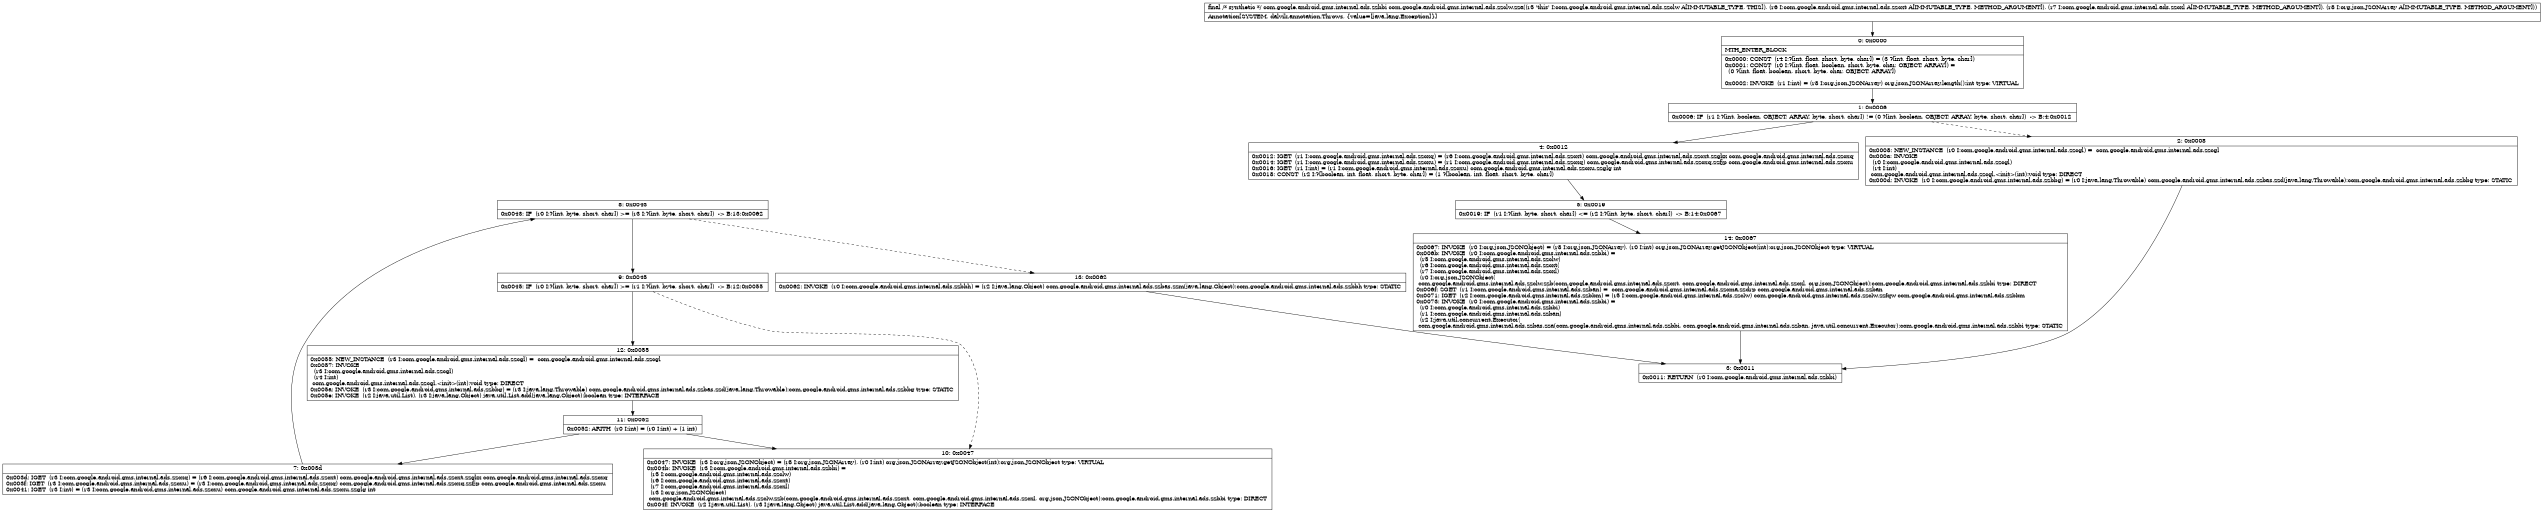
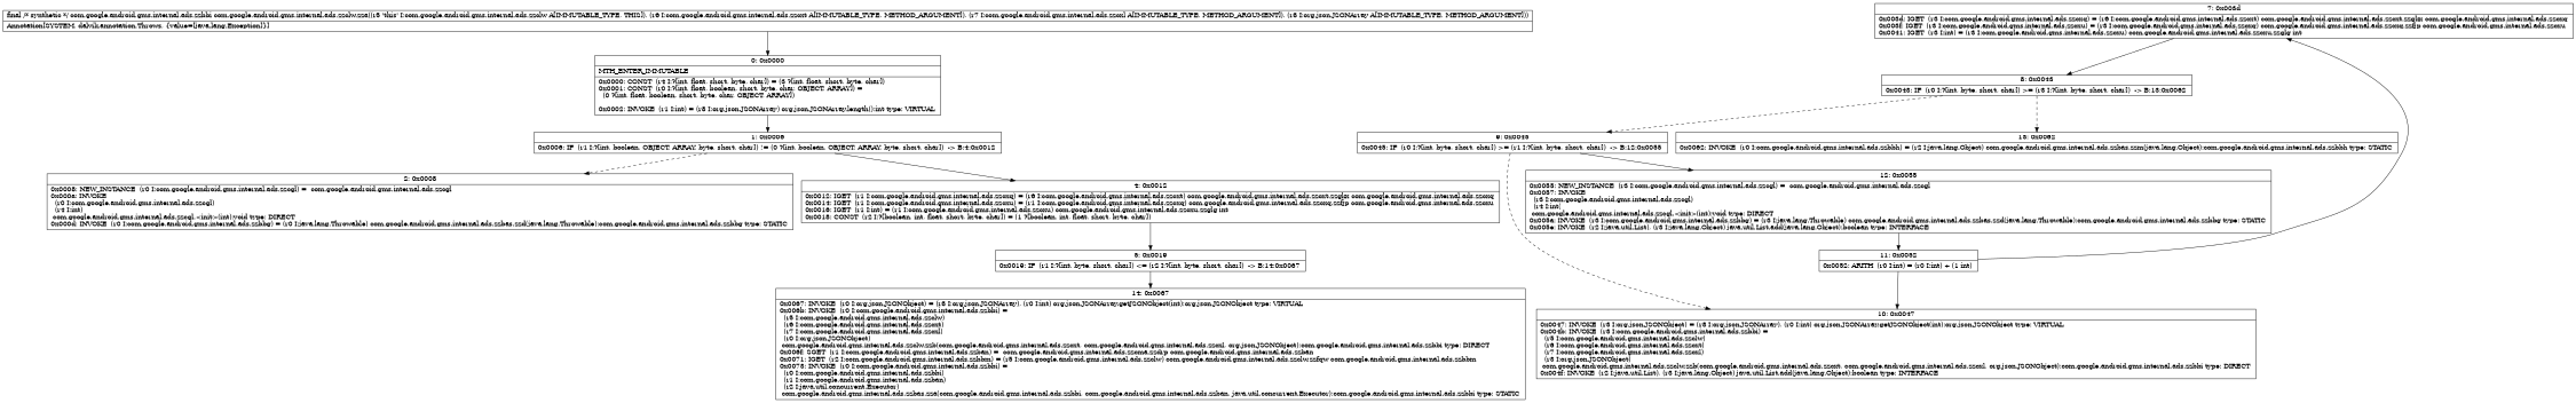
  digraph {
    node [shape=record]
-   n1 [label="{0\:\ 0x0000|MTH_ENTER_BLOCK\l|0x0000: CONST  (r4 I:?[int, float, short, byte, char]) = (3 ?[int, float, short, byte, char]) \l0x0001: CONST  (r0 I:?[int, float, boolean, short, byte, char, OBJECT, ARRAY]) = \l  (0 ?[int, float, boolean, short, byte, char, OBJECT, ARRAY])\l \l0x0002: INVOKE  (r1 I:int) = (r8 I:org.json.JSONArray) org.json.JSONArray.length():int type: VIRTUAL \l}"]
+   n1 [label="{0\:\ 0x0000|MTH_ENTER_IMMUTABLE\l|0x0000: CONST  (r4 I:?[int, float, short, byte, char]) = (3 ?[int, float, short, byte, char]) \l0x0001: CONST  (r0 I:?[int, float, boolean, short, byte, char, OBJECT, ARRAY]) = \l  (0 ?[int, float, boolean, short, byte, char, OBJECT, ARRAY])\l \l0x0002: INVOKE  (r1 I:int) = (r8 I:org.json.JSONArray) org.json.JSONArray.length():int type: VIRTUAL \l}"]
    n2 [label="{1\:\ 0x0006|0x0006: IF  (r1 I:?[int, boolean, OBJECT, ARRAY, byte, short, char]) != (0 ?[int, boolean, OBJECT, ARRAY, byte, short, char])  \-\> B:4:0x0012 \l}"]
    n3 [label="{2\:\ 0x0008|0x0008: NEW_INSTANCE  (r0 I:com.google.android.gms.internal.ads.zzcgl) =  com.google.android.gms.internal.ads.zzcgl \l0x000a: INVOKE  \l  (r0 I:com.google.android.gms.internal.ads.zzcgl)\l  (r4 I:int)\l com.google.android.gms.internal.ads.zzcgl.\<init\>(int):void type: DIRECT \l0x000d: INVOKE  (r0 I:com.google.android.gms.internal.ads.zzbbg) = (r0 I:java.lang.Throwable) com.google.android.gms.internal.ads.zzbas.zzd(java.lang.Throwable):com.google.android.gms.internal.ads.zzbbg type: STATIC \l}"]
    n4 [label="{4\:\ 0x0012|0x0012: IGET  (r1 I:com.google.android.gms.internal.ads.zzcxq) = (r6 I:com.google.android.gms.internal.ads.zzcxt) com.google.android.gms.internal.ads.zzcxt.zzgkx com.google.android.gms.internal.ads.zzcxq \l0x0014: IGET  (r1 I:com.google.android.gms.internal.ads.zzcxu) = (r1 I:com.google.android.gms.internal.ads.zzcxq) com.google.android.gms.internal.ads.zzcxq.zzfjp com.google.android.gms.internal.ads.zzcxu \l0x0016: IGET  (r1 I:int) = (r1 I:com.google.android.gms.internal.ads.zzcxu) com.google.android.gms.internal.ads.zzcxu.zzglg int \l0x0018: CONST  (r2 I:?[boolean, int, float, short, byte, char]) = (1 ?[boolean, int, float, short, byte, char]) \l}"]
-   n5 [label="{3\:\ 0x0011|0x0011: RETURN  (r0 I:com.google.android.gms.internal.ads.zzbbi) \l}"]
    n6 [label="{5\:\ 0x0019|0x0019: IF  (r1 I:?[int, byte, short, char]) \<= (r2 I:?[int, byte, short, char])  \-\> B:14:0x0067 \l}"]
    n7 [label="{14\:\ 0x0067|0x0067: INVOKE  (r0 I:org.json.JSONObject) = (r8 I:org.json.JSONArray), (r0 I:int) org.json.JSONArray.getJSONObject(int):org.json.JSONObject type: VIRTUAL \l0x006b: INVOKE  (r0 I:com.google.android.gms.internal.ads.zzbbi) = \l  (r5 I:com.google.android.gms.internal.ads.zzclw)\l  (r6 I:com.google.android.gms.internal.ads.zzcxt)\l  (r7 I:com.google.android.gms.internal.ads.zzcxl)\l  (r0 I:org.json.JSONObject)\l com.google.android.gms.internal.ads.zzclw.zzb(com.google.android.gms.internal.ads.zzcxt, com.google.android.gms.internal.ads.zzcxl, org.json.JSONObject):com.google.android.gms.internal.ads.zzbbi type: DIRECT \l0x006f: SGET  (r1 I:com.google.android.gms.internal.ads.zzban) =  com.google.android.gms.internal.ads.zzcma.zzdrp com.google.android.gms.internal.ads.zzban \l0x0071: IGET  (r2 I:com.google.android.gms.internal.ads.zzbbm) = (r5 I:com.google.android.gms.internal.ads.zzclw) com.google.android.gms.internal.ads.zzclw.zzfqw com.google.android.gms.internal.ads.zzbbm \l0x0073: INVOKE  (r0 I:com.google.android.gms.internal.ads.zzbbi) = \l  (r0 I:com.google.android.gms.internal.ads.zzbbi)\l  (r1 I:com.google.android.gms.internal.ads.zzban)\l  (r2 I:java.util.concurrent.Executor)\l com.google.android.gms.internal.ads.zzbas.zza(com.google.android.gms.internal.ads.zzbbi, com.google.android.gms.internal.ads.zzban, java.util.concurrent.Executor):com.google.android.gms.internal.ads.zzbbi type: STATIC \l}"]
    n8 [label="{7\:\ 0x003d|0x003d: IGET  (r3 I:com.google.android.gms.internal.ads.zzcxq) = (r6 I:com.google.android.gms.internal.ads.zzcxt) com.google.android.gms.internal.ads.zzcxt.zzgkx com.google.android.gms.internal.ads.zzcxq \l0x003f: IGET  (r3 I:com.google.android.gms.internal.ads.zzcxu) = (r3 I:com.google.android.gms.internal.ads.zzcxq) com.google.android.gms.internal.ads.zzcxq.zzfjp com.google.android.gms.internal.ads.zzcxu \l0x0041: IGET  (r3 I:int) = (r3 I:com.google.android.gms.internal.ads.zzcxu) com.google.android.gms.internal.ads.zzcxu.zzglg int \l}"]
    n9 [label="{8\:\ 0x0043|0x0043: IF  (r0 I:?[int, byte, short, char]) \>= (r3 I:?[int, byte, short, char])  \-\> B:13:0x0062 \l}"]
    n10 [label="{9\:\ 0x0045|0x0045: IF  (r0 I:?[int, byte, short, char]) \>= (r1 I:?[int, byte, short, char])  \-\> B:12:0x0055 \l}"]
    n11 [label="{13\:\ 0x0062|0x0062: INVOKE  (r0 I:com.google.android.gms.internal.ads.zzbbh) = (r2 I:java.lang.Object) com.google.android.gms.internal.ads.zzbas.zzm(java.lang.Object):com.google.android.gms.internal.ads.zzbbh type: STATIC \l}"]
    n12 [label="{10\:\ 0x0047|0x0047: INVOKE  (r3 I:org.json.JSONObject) = (r8 I:org.json.JSONArray), (r0 I:int) org.json.JSONArray.getJSONObject(int):org.json.JSONObject type: VIRTUAL \l0x004b: INVOKE  (r3 I:com.google.android.gms.internal.ads.zzbbi) = \l  (r5 I:com.google.android.gms.internal.ads.zzclw)\l  (r6 I:com.google.android.gms.internal.ads.zzcxt)\l  (r7 I:com.google.android.gms.internal.ads.zzcxl)\l  (r3 I:org.json.JSONObject)\l com.google.android.gms.internal.ads.zzclw.zzb(com.google.android.gms.internal.ads.zzcxt, com.google.android.gms.internal.ads.zzcxl, org.json.JSONObject):com.google.android.gms.internal.ads.zzbbi type: DIRECT \l0x004f: INVOKE  (r2 I:java.util.List), (r3 I:java.lang.Object) java.util.List.add(java.lang.Object):boolean type: INTERFACE \l}"]
    n13 [label="{12\:\ 0x0055|0x0055: NEW_INSTANCE  (r3 I:com.google.android.gms.internal.ads.zzcgl) =  com.google.android.gms.internal.ads.zzcgl \l0x0057: INVOKE  \l  (r3 I:com.google.android.gms.internal.ads.zzcgl)\l  (r4 I:int)\l com.google.android.gms.internal.ads.zzcgl.\<init\>(int):void type: DIRECT \l0x005a: INVOKE  (r3 I:com.google.android.gms.internal.ads.zzbbg) = (r3 I:java.lang.Throwable) com.google.android.gms.internal.ads.zzbas.zzd(java.lang.Throwable):com.google.android.gms.internal.ads.zzbbg type: STATIC \l0x005e: INVOKE  (r2 I:java.util.List), (r3 I:java.lang.Object) java.util.List.add(java.lang.Object):boolean type: INTERFACE \l}"]
    n14 [label="{11\:\ 0x0052|0x0052: ARITH  (r0 I:int) = (r0 I:int) + (1 int) \l}"]
    n15 [label="{final \/* synthetic *\/ com.google.android.gms.internal.ads.zzbbi com.google.android.gms.internal.ads.zzclw.zza((r5 'this' I:com.google.android.gms.internal.ads.zzclw A[IMMUTABLE_TYPE, THIS]), (r6 I:com.google.android.gms.internal.ads.zzcxt A[IMMUTABLE_TYPE, METHOD_ARGUMENT]), (r7 I:com.google.android.gms.internal.ads.zzcxl A[IMMUTABLE_TYPE, METHOD_ARGUMENT]), (r8 I:org.json.JSONArray A[IMMUTABLE_TYPE, METHOD_ARGUMENT]))  | Annotation[SYSTEM, dalvik.annotation.Throws, \{value=[java.lang.Exception]\}]\l}"]
    n1 -> n2
    n2 -> n3 [style=dashed]
    n2 -> n4
-   n3 -> n5
    n4 -> n6
    n6 -> n7
-   n7 -> n5
    n8 -> n9
-   n9 -> n10 [style=solid]
+   n9 -> n10 [style=dashed]
    n9 -> n11 [style=dashed]
    n10 -> n12 [style=dashed]
    n10 -> n13
-   n11 -> n5
    n13 -> n14
    n14 -> n8
    n14 -> n12
    n15 -> n1
  }
